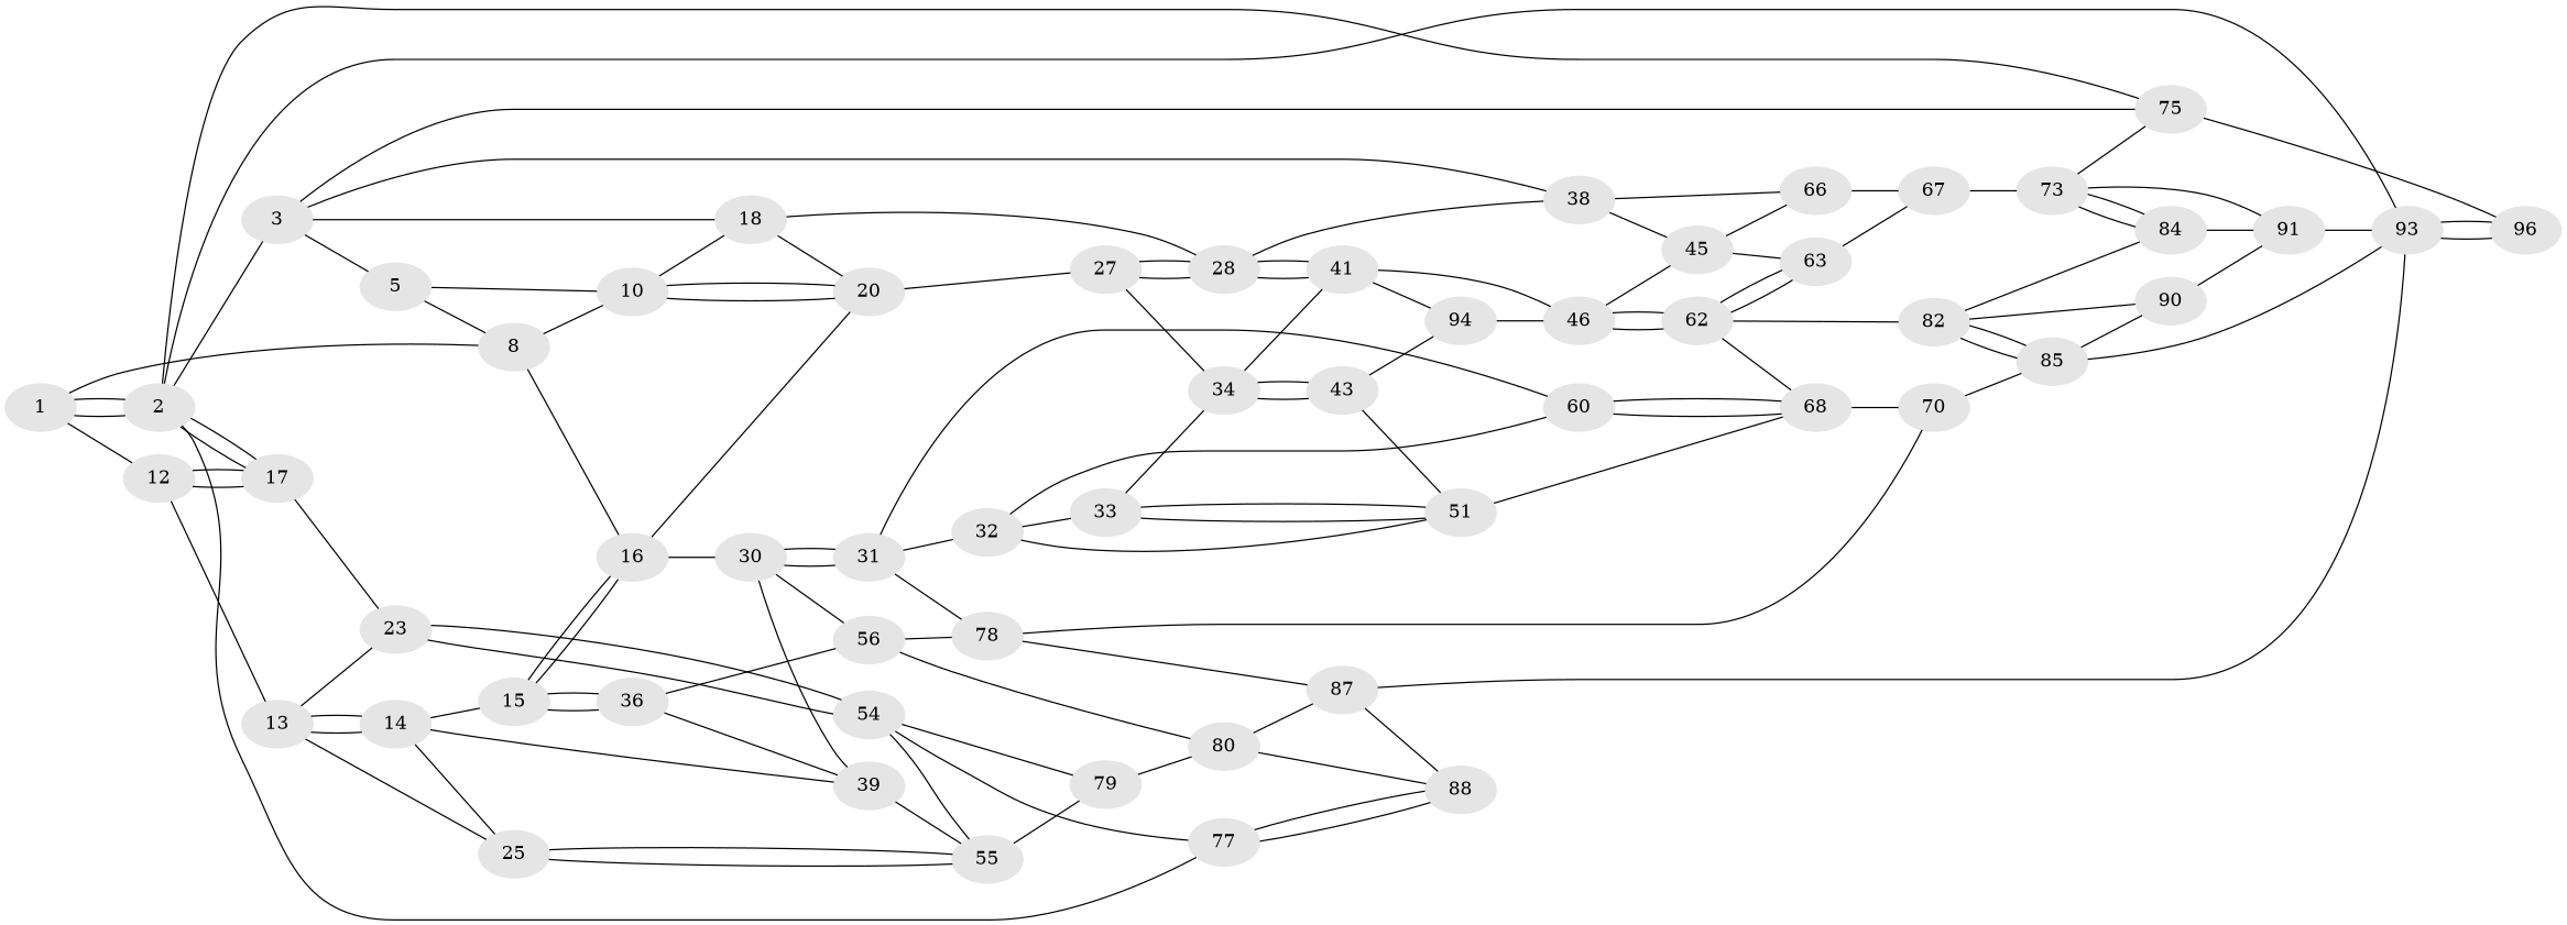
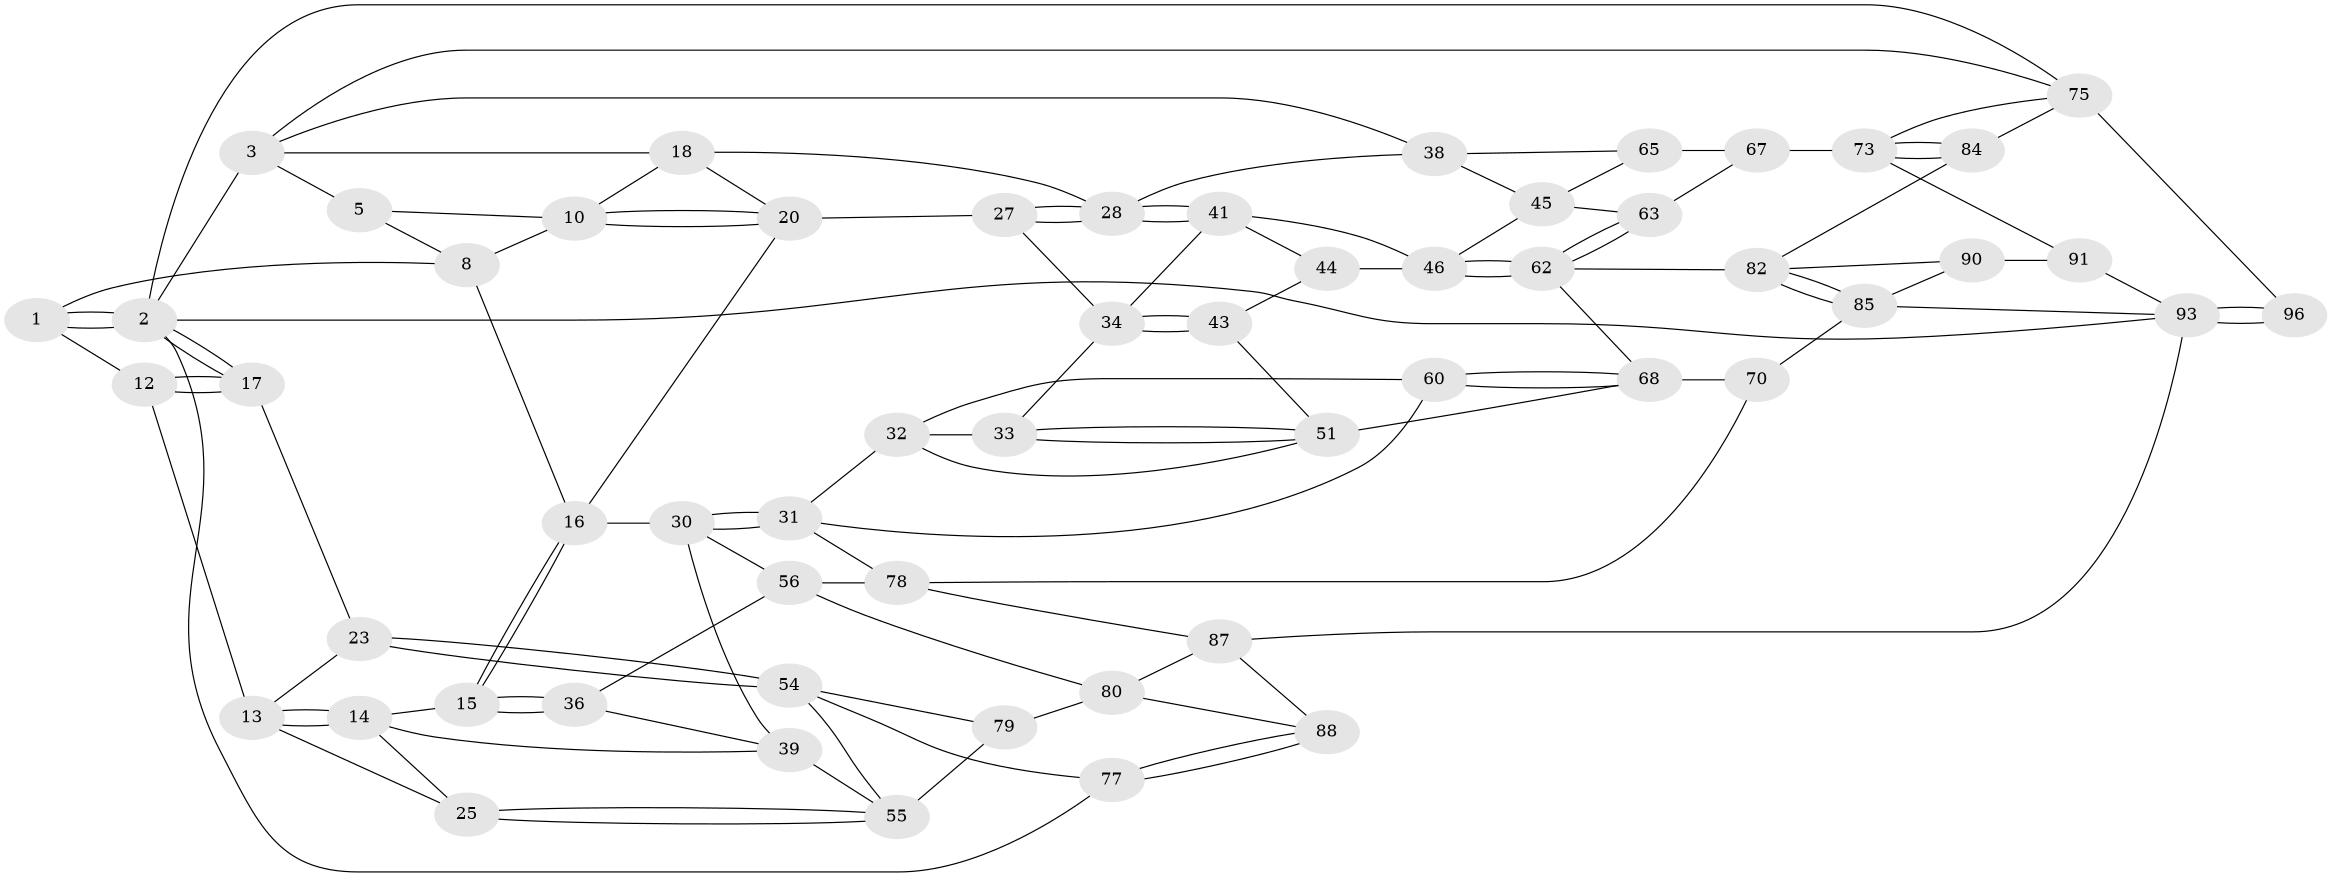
  graph {
    rankdir=LR
    node [color=gray90 style=filled]
    1 [super="+7"]
    2 [super="+76"]
    8 [super="+9"]
    12
    3 [super="+4"]
    17
    75
    77
    93 [super="+94"]
    10 [super="+11"]
    16 [super="+21"]
    13 [super="+24"]
    5 [super="+6"]
    18 [super="+19"]
    38 [super="+49"]
    23
    96
    88
    20 [super="+22"]
    28 [super="+29"]
    n21 [label=45 super="+64"]
-   65 [super="+66" label=66]
+   65 [super="+66"]
    30 [super="+37"]
    27
    14 [super="+26"]
    25
    15
    39
    54 [super="+78"]
    55 [super="+61"]
    36 [super="+40"]
    56 [super="+57"]
    31 [super="+59"]
    41 [super="+42"]
    34 [super="+35"]
    79
    43 [super="+53"]
-   44 [super="+45" label=94]
+   44 [super="+45"]
    46 [super="+47"]
    32 [super="+50"]
    n41 [label=78 super="+69"]
    60
    80 [super="+86"]
    33
    51 [super="+52"]
    70
    87 [super="+92"]
    68 [super="+71"]
    63
    67 [super="+72"]
    62 [super="+81"]
    82 [super="+83"]
    85 [super="+89"]
    84
    90
    73 [super="+74"]
    91 [super="+95"]
    1 -- 2
    1 -- 2
    1 -- 8
    1 -- 12
    2 -- 3
    2 -- 17
    2 -- 17
    2 -- 75
    2 -- 77
    2 -- 93
    8 -- 10
    8 -- 16
    12 -- 17
    12 -- 17
    12 -- 13
    3 -- 75
    3 -- 5
    3 -- 18
    3 -- 38
    17 -- 23
    75 -- 96
    77 -- 88
    77 -- 88
    93 -- 96
    93 -- 96
    10 -- 18
    10 -- 20
    10 -- 20
    16 -- 20
    16 -- 30
    13 -- 23
    13 -- 14
    13 -- 14
    13 -- 25
    5 -- 8
    5 -- 10
    18 -- 20
    18 -- 28
    38 -- n21
    38 -- 65
    23 -- 54
    23 -- 54
    20 -- 27
    28 -- 38
    28 -- 41
    28 -- 41
    n21 -- 65
    n21 -- 63
    65 -- 67 [weight=2]
    30 -- 39
    30 -- 56
    30 -- 31
    30 -- 31
    27 -- 28
    27 -- 28
    27 -- 34
    14 -- 25
    14 -- 15
    14 -- 39
    25 -- 55
    25 -- 55
    15 -- 16
    15 -- 16
    15 -- 36
    15 -- 36
    39 -- 55
    54 -- 77
    54 -- 55
    54 -- 79
    55 -- 79
    36 -- 39
    36 -- 56
    56 -- n41
    56 -- 80
    31 -- 32
    31 -- n41
    31 -- 60
    41 -- 44
    41 -- 46
    34 -- 41
    34 -- 43
    34 -- 43
    79 -- 80
    43 -- 44 [weight=2]
    43 -- 51
    44 -- 46
    46 -- n21
    46 -- 62
    46 -- 62
    32 -- 60
    32 -- 33
    32 -- 51
    n41 -- 70
    n41 -- 87
    60 -- 68
    60 -- 68
    80 -- 88
    80 -- 87
    33 -- 34
    33 -- 51
    33 -- 51
    51 -- 68
    70 -- 85
    87 -- 93
    87 -- 88
    68 -- 70
    63 -- 67
    67 -- 73
    62 -- 68
    62 -- 63
    62 -- 63
    62 -- 82
    82 -- 85
    82 -- 85
    82 -- 84
    82 -- 90
    85 -- 93
    85 -- 90
-   84 -- 91
+   84 -- 75
    90 -- 91
    73 -- 75
    73 -- 84
    73 -- 84
    73 -- 91
    91 -- 93
  }
